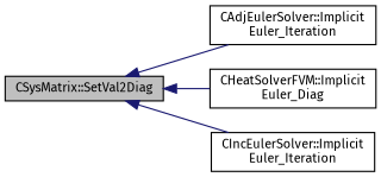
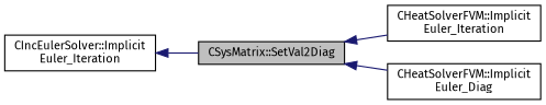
  digraph {
    fontname="Fira Sans"
    rankdir=LR
    node [color=black fillcolor=white fontname="Fira Sans" fontsize=10 shape=record style=filled]
    edge [color=midnightblue dir=back fontname="Fira Sans" fontsize=10 labelfontname=Helvetica labelfontsize=10 style=solid]
    n1 [fillcolor=grey75 fontcolor=black height=0.2 label="CSysMatrix::SetVal2Diag" width=0.4]
-   n2 [height=0.2 label="CAdjEulerSolver::Implicit\lEuler_Iteration" width=0.4]
+   n2 [height=0.2 label="CHeatSolverFVM::Implicit\lEuler_Iteration" width=0.4]
    n3 [height=0.2 label="CHeatSolverFVM::Implicit\lEuler_Diag" width=0.4]
    n4 [height=0.2 label="CIncEulerSolver::Implicit\lEuler_Iteration" width=0.4]
    n1 -> n2
    n1 -> n3
-   n1 -> n4
+   n4 -> n1
  }
